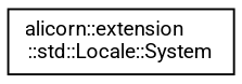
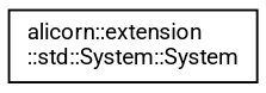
  digraph {
    rankdir=TB
    fontname=Roboto
-   n1 [color=black fillcolor=white fontname=Roboto fontsize=10 height=0.2 label="alicorn::extension\l::std::Locale::System" shape=record style=filled width=0.4]
+   n1 [color=black fillcolor=white fontname=Roboto fontsize=10 height=0.2 label="alicorn::extension\l::std::System::System" shape=record style=filled width=0.4]
  }
